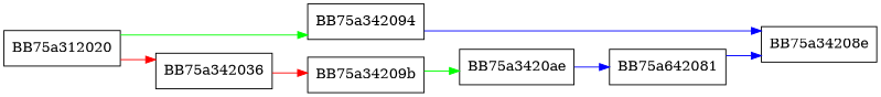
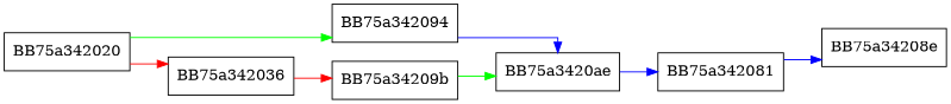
  digraph {
    rankdir=LR
    splines=ortho
    node [shape=box]
    edge [color=blue]
-   BB75a342020 [label=BB75a312020]
+   BB75a342020
    BB75a342094
    BB75a342036
    BB75a34208e
    BB75a34209b
    BB75a3420ae
-   BB75a342081 [label=BB75a642081]
+   BB75a342081
    BB75a342020 -> BB75a342094 [color=green]
    BB75a342020 -> BB75a342036 [color=red]
-   BB75a342094 -> BB75a34208e
+   BB75a342094 -> BB75a3420ae
    BB75a342036 -> BB75a34209b [color=red]
    BB75a34209b -> BB75a3420ae [color=green]
    BB75a3420ae -> BB75a342081
    BB75a342081 -> BB75a34208e
  }
